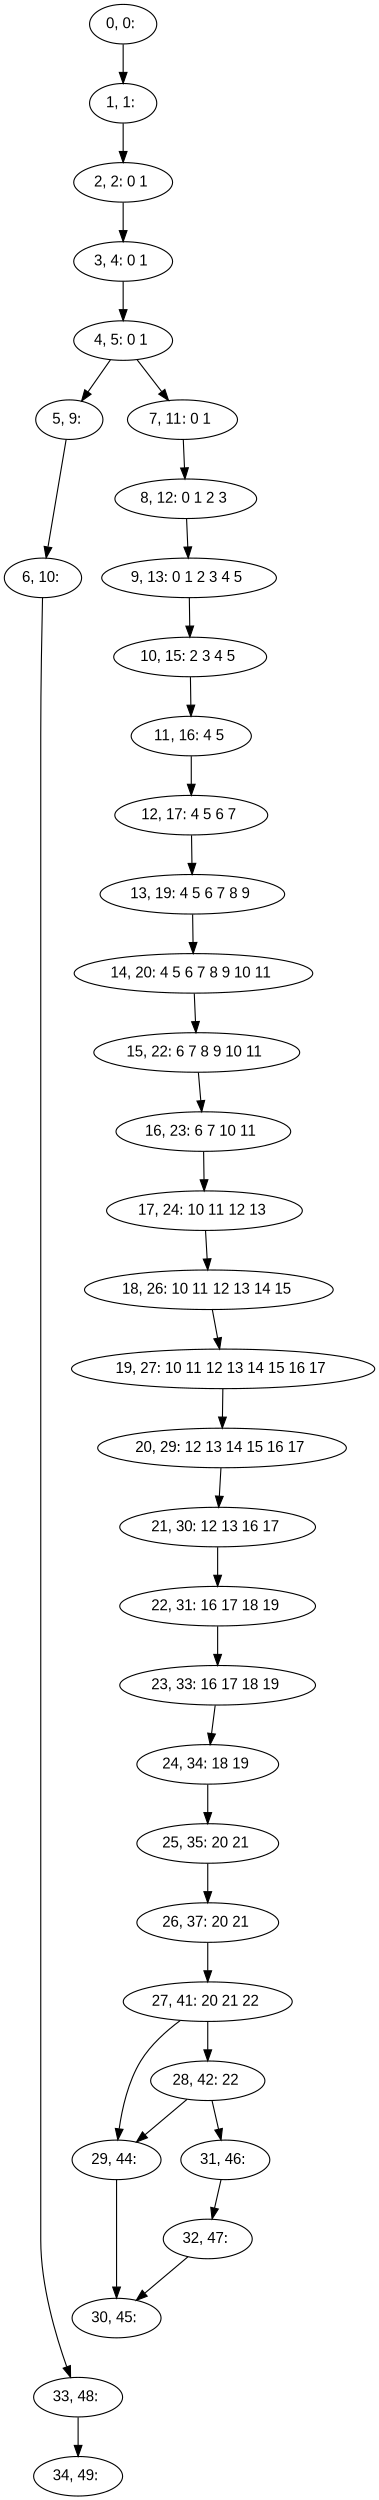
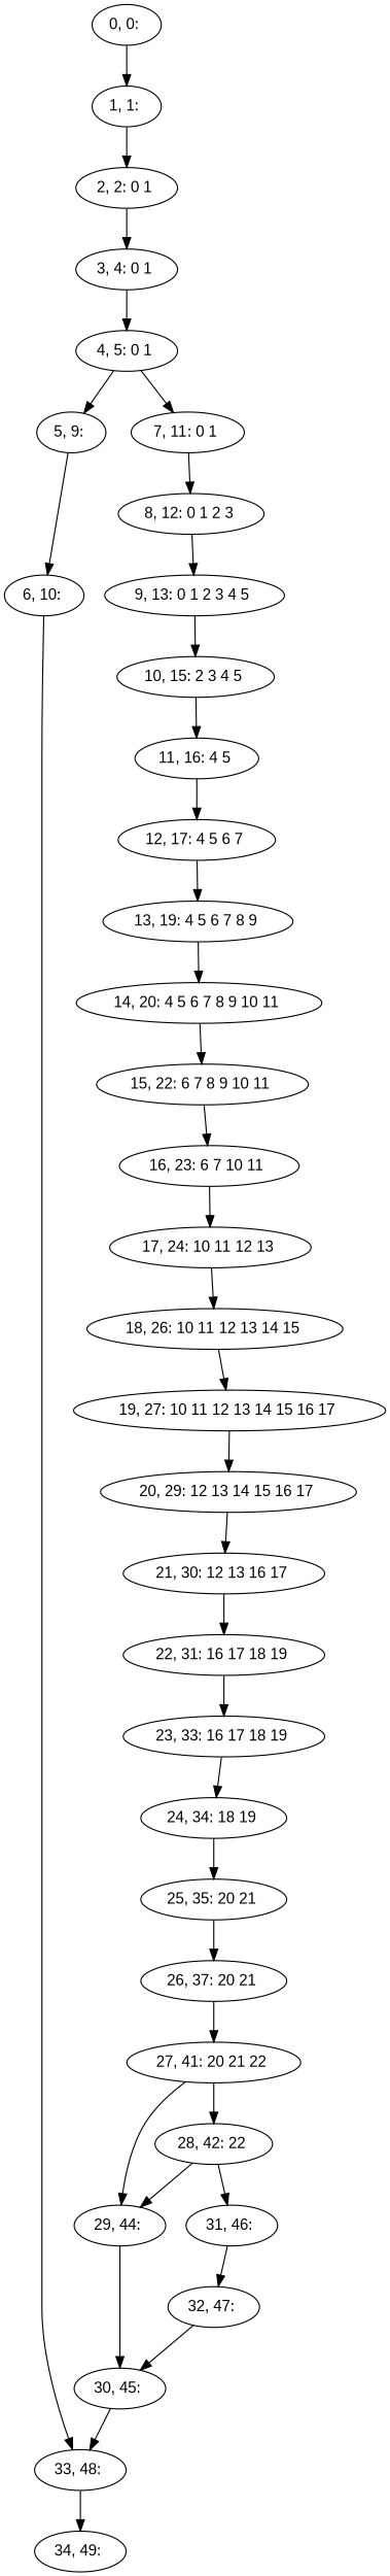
  digraph {
    fontname="Liberation Sans"
    node [fontname="Liberation Sans"]
    edge [fontname="Liberation Sans"]
    n1 [label="0, 0: "]
    n2 [label="1, 1: "]
    n3 [label="2, 2: 0 1 "]
    n4 [label="3, 4: 0 1 "]
    n5 [label="4, 5: 0 1 "]
    n6 [label="5, 9: "]
    n7 [label="7, 11: 0 1 "]
    n8 [label="6, 10: "]
    n9 [label="8, 12: 0 1 2 3 "]
    n10 [label="33, 48: "]
    n11 [label="34, 49: "]
    n12 [label="9, 13: 0 1 2 3 4 5 "]
    n13 [label="10, 15: 2 3 4 5 "]
    n14 [label="11, 16: 4 5 "]
    n15 [label="12, 17: 4 5 6 7 "]
    n16 [label="13, 19: 4 5 6 7 8 9 "]
    n17 [label="14, 20: 4 5 6 7 8 9 10 11 "]
    n18 [label="15, 22: 6 7 8 9 10 11 "]
    n19 [label="16, 23: 6 7 10 11 "]
    n20 [label="17, 24: 10 11 12 13 "]
    n21 [label="18, 26: 10 11 12 13 14 15 "]
    n22 [label="19, 27: 10 11 12 13 14 15 16 17 "]
    n23 [label="20, 29: 12 13 14 15 16 17 "]
    n24 [label="21, 30: 12 13 16 17 "]
    n25 [label="22, 31: 16 17 18 19 "]
    n26 [label="23, 33: 16 17 18 19 "]
    n27 [label="24, 34: 18 19 "]
    n28 [label="25, 35: 20 21 "]
    n29 [label="26, 37: 20 21 "]
    n30 [label="27, 41: 20 21 22 "]
    n31 [label="29, 44: "]
    n32 [label="28, 42: 22 "]
    n33 [label="30, 45: "]
    n34 [label="31, 46: "]
    n35 [label="32, 47: "]
    n1 -> n2
    n2 -> n3
    n3 -> n4
    n4 -> n5
    n5 -> n6
    n5 -> n7
    n6 -> n8
    n7 -> n9
    n8 -> n10
    n9 -> n12
    n10 -> n11
    n12 -> n13
    n13 -> n14
    n14 -> n15
    n15 -> n16
    n16 -> n17
    n17 -> n18
    n18 -> n19
    n19 -> n20
    n20 -> n21
    n21 -> n22
    n22 -> n23
    n23 -> n24
    n24 -> n25
    n25 -> n26
    n26 -> n27
    n27 -> n28
    n28 -> n29
    n29 -> n30
    n30 -> n31
    n30 -> n32
    n31 -> n33
    n32 -> n31
    n32 -> n34
+   n33 -> n10
    n34 -> n35
    n35 -> n33
  }
